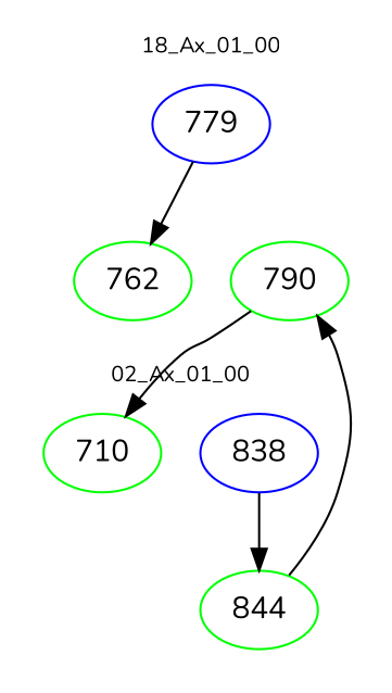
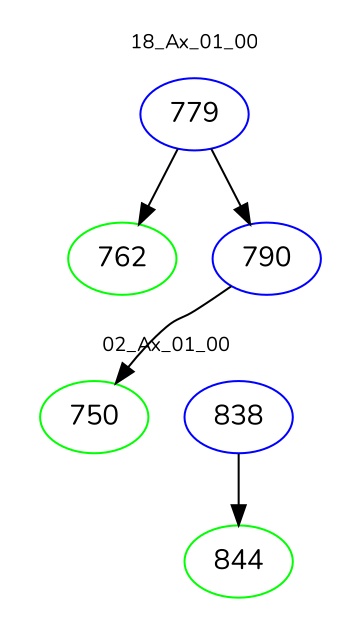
  digraph {
    fontname=Nunito
    node [color=green fontname=Nunito]
    edge [color=black fontname=Nunito]
    n1 [color=blue label=779]
    n2 [label=762]
-   n3 [label=790]
+   n3 [color=blue label=790]
    n4 [color=blue label=838]
-   n5 [label=710]
+   n5 [label=750]
    n6 [label=844]
    subgraph cluster_1 {
      color=white
      fontsize=10
      label="18_Ax_01_00"
      n1
      n2
      n3
    }
    subgraph cluster_2 {
      color=white
      fontsize=10
      label="02_Ax_01_00"
      n4
      n5
      n6
    }
    n1 -> n2
-   n6 -> n3
+   n1 -> n3
    n3 -> n5
    n4 -> n6
  }
